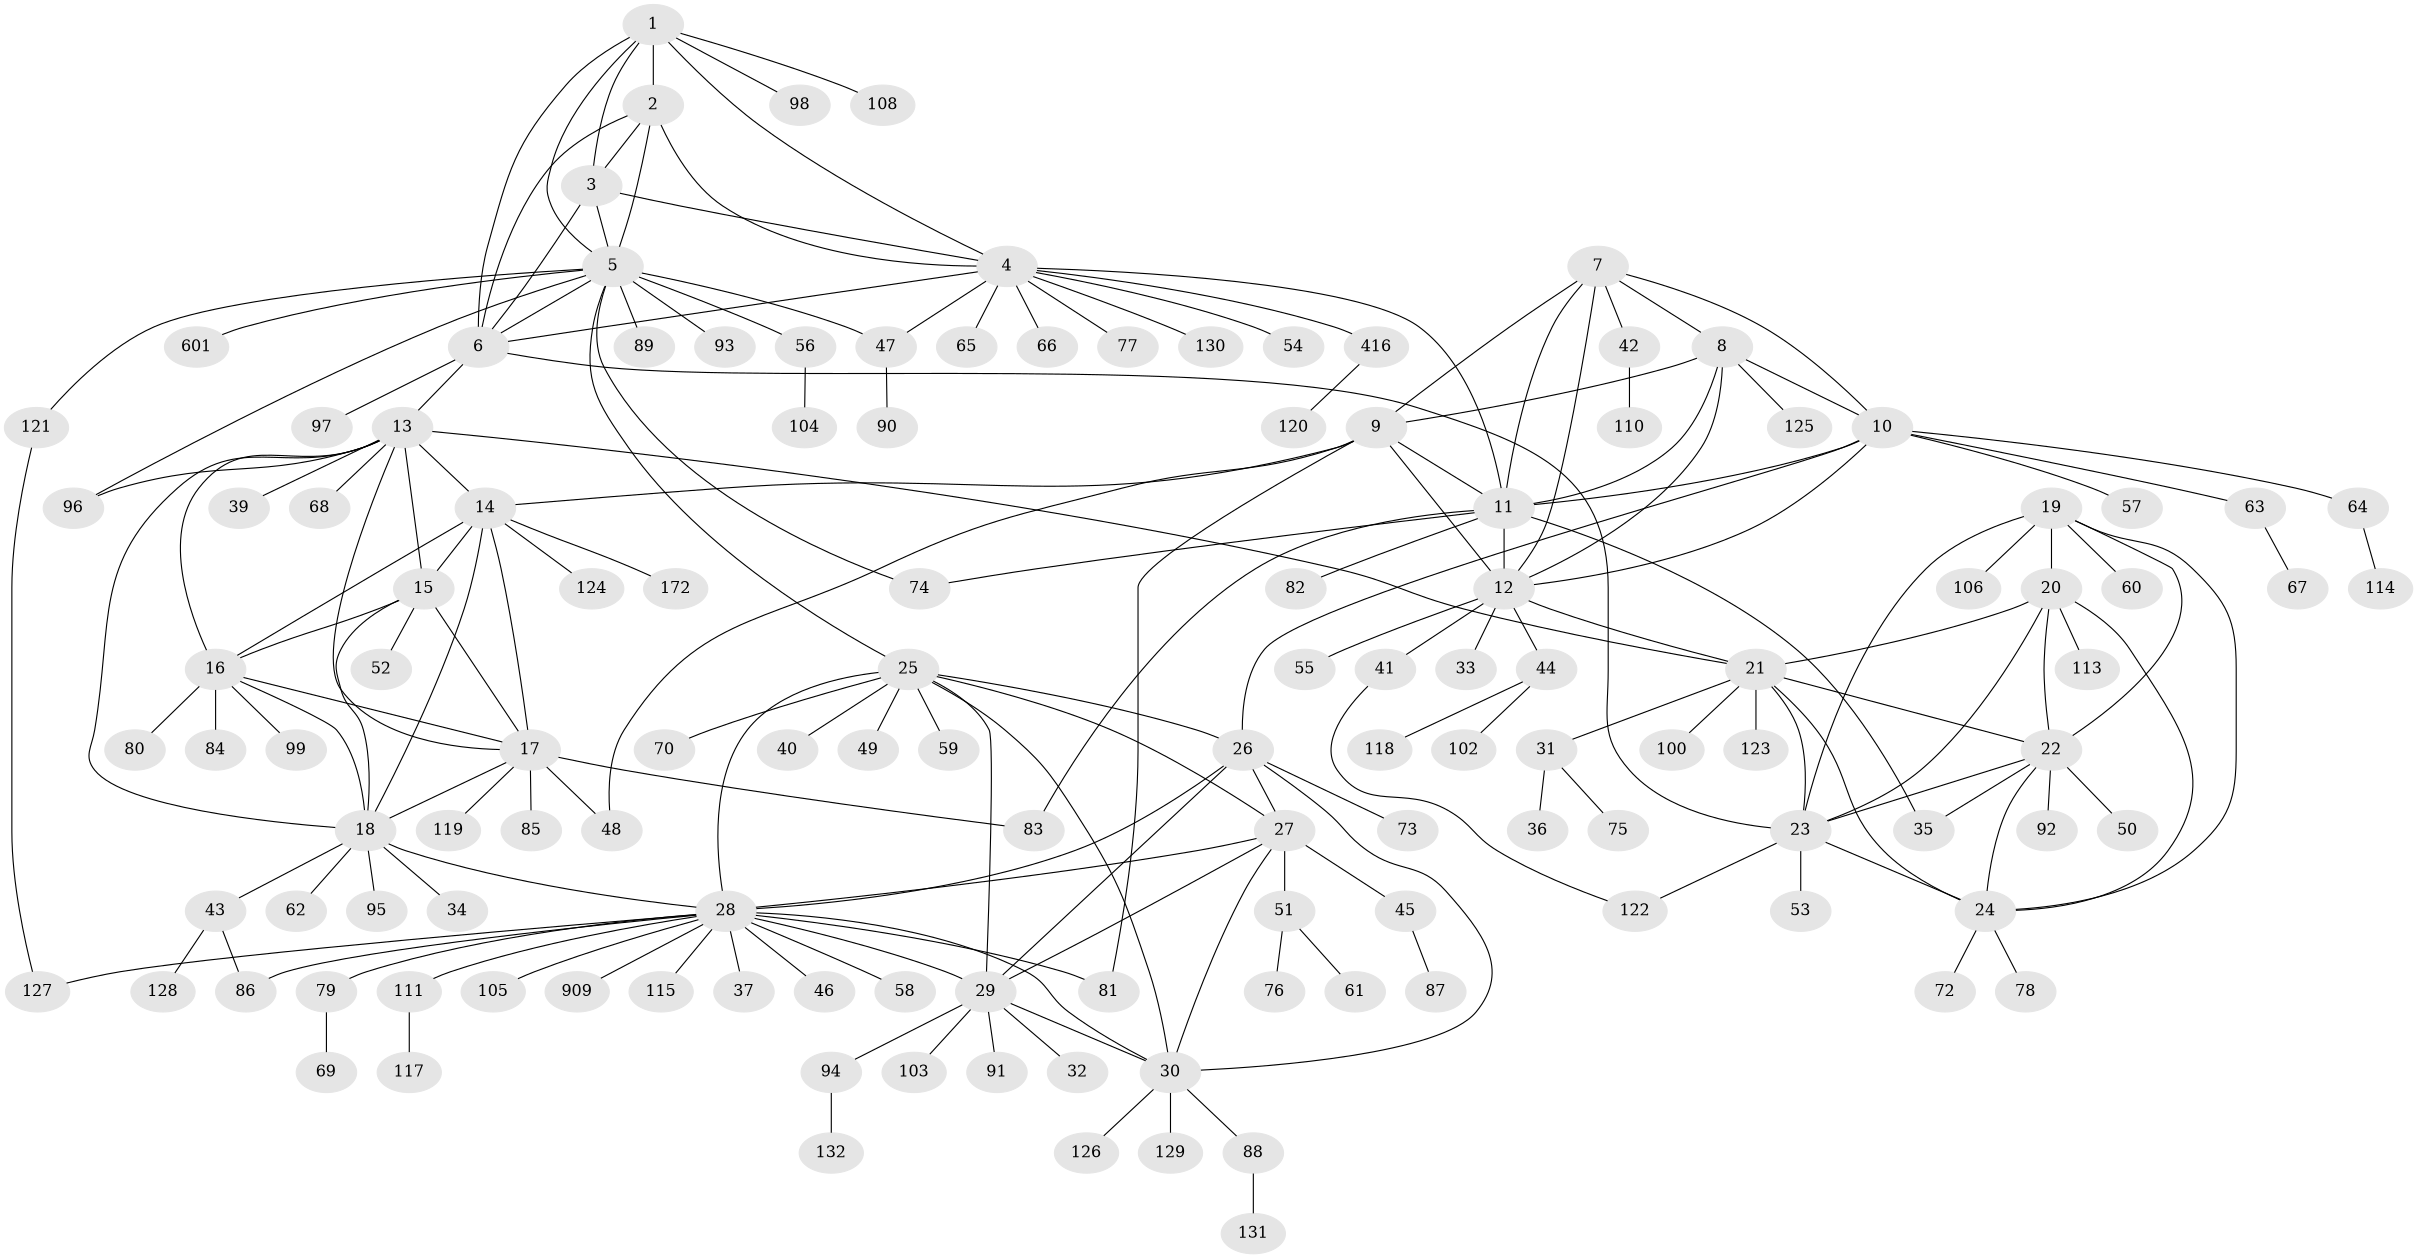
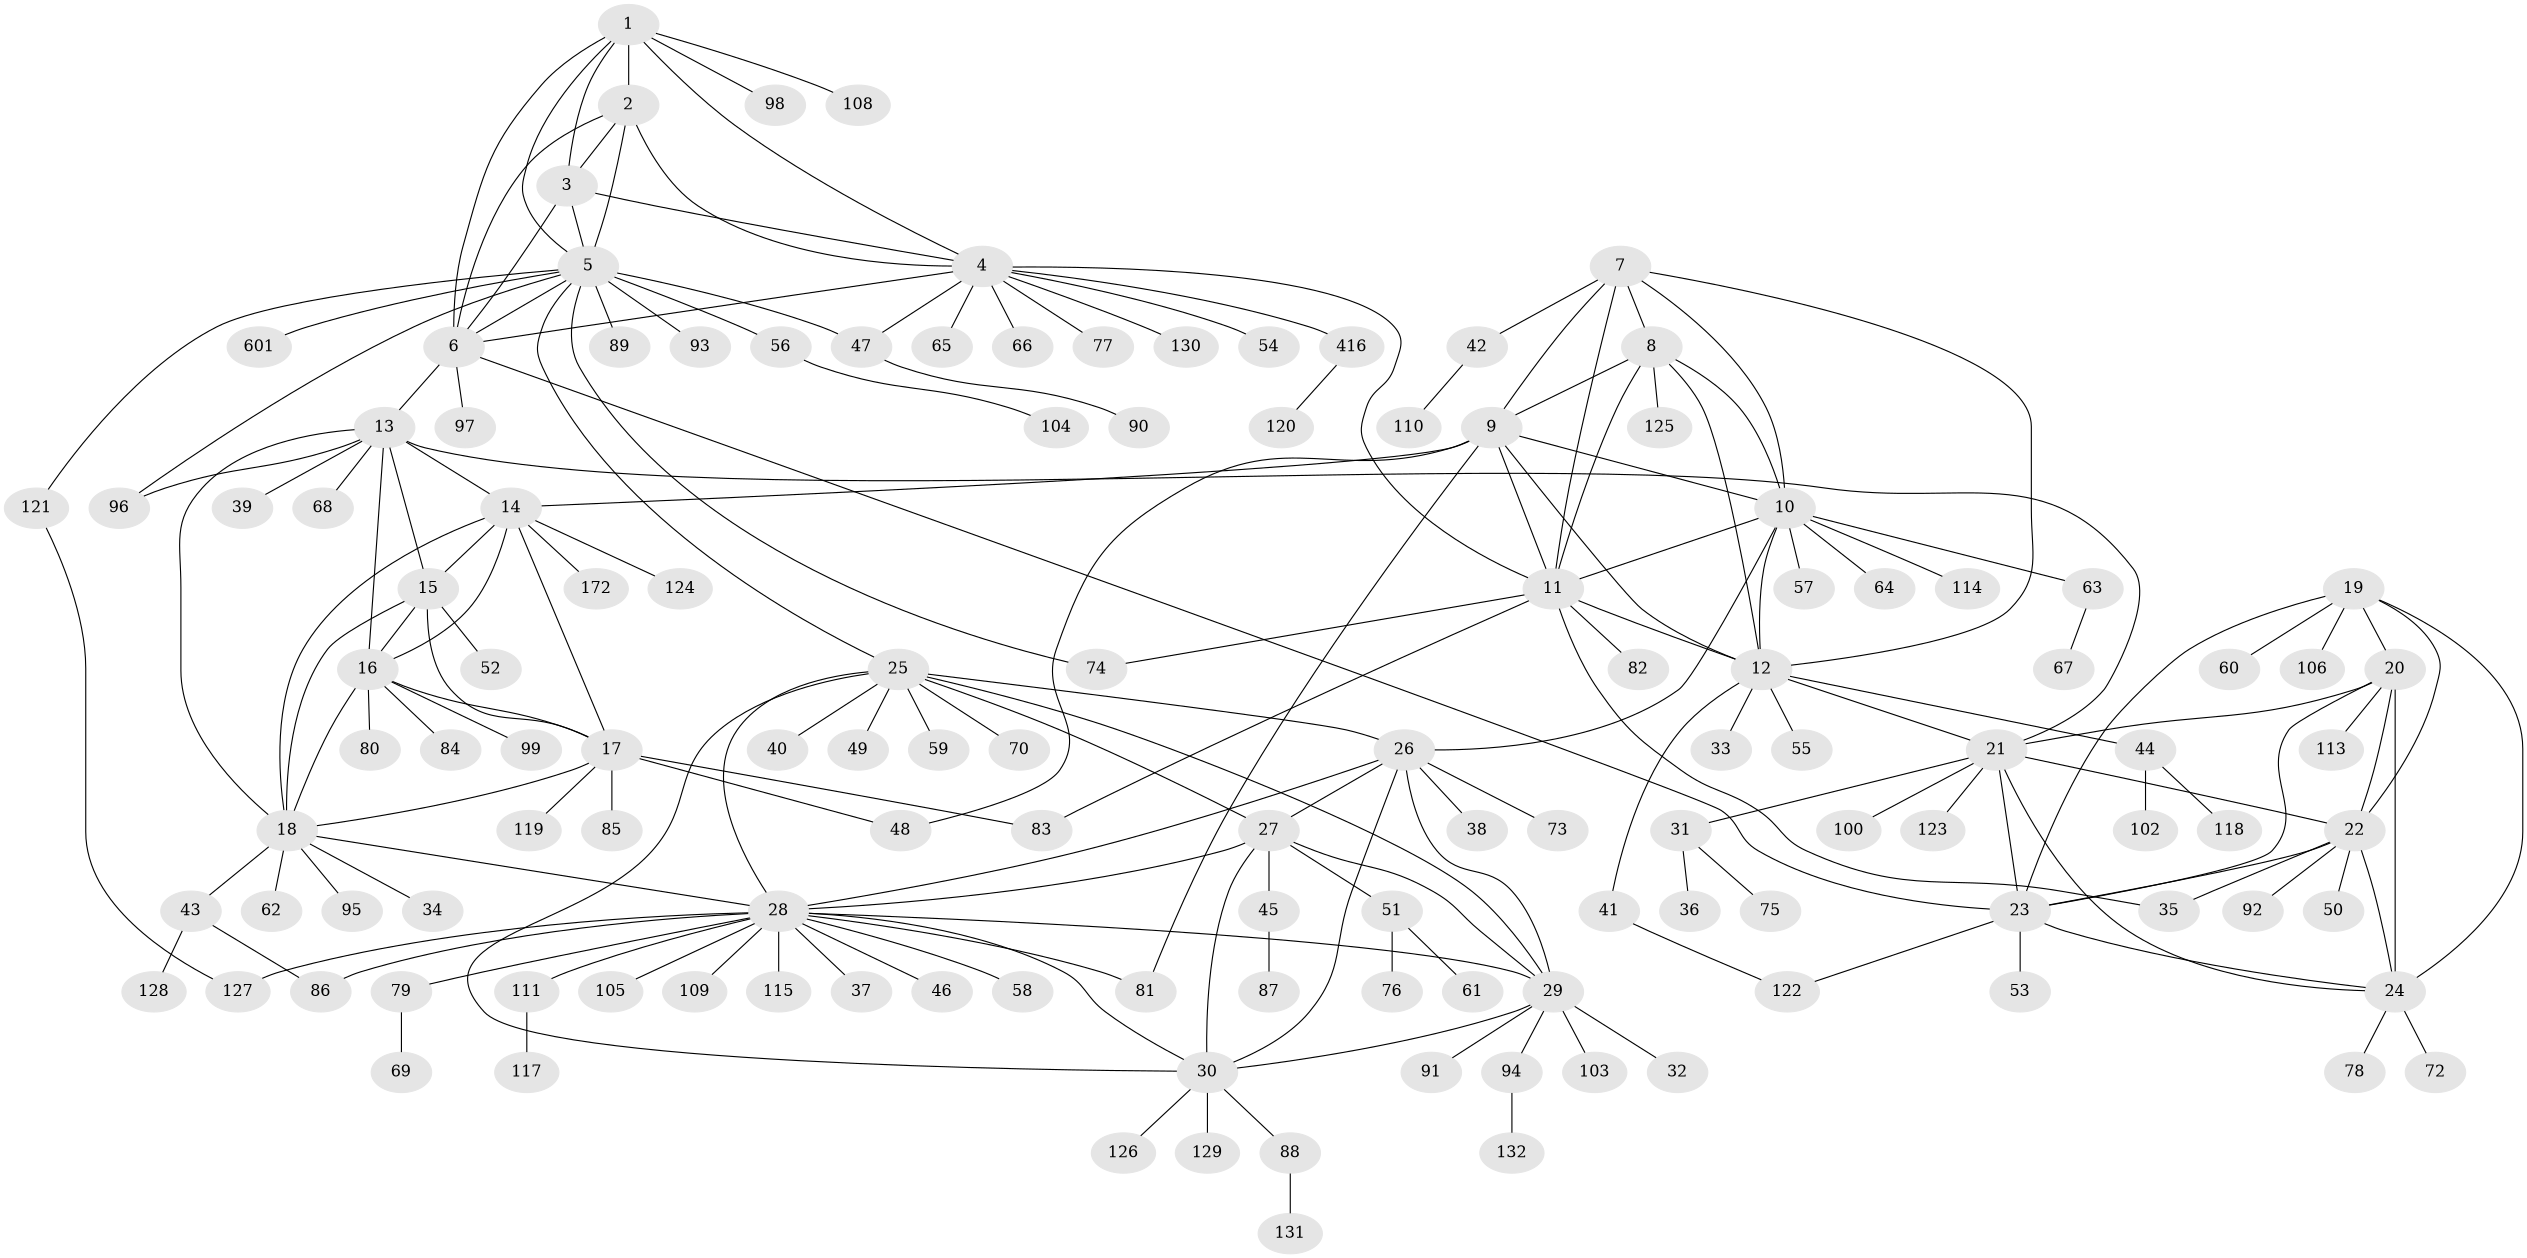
  graph {
    node [color=gray90 style=filled]
    1
    2
    3
    4
    5
    6
    98
    108
    11
    54
    65
    66
    77
    n14 [label=416]
    130
    47
    25
    56
    74
    89
    93
    96
    n23 [label=601]
    121
    13
    23
    97
    12
    82
    83
    35
    120
    26
    28
    27
    29
    30
    40
    49
    59
    70
    90
    104
    127
    14
    21
    15
    16
    17
    18
    39
    68
    24
    53
    122
    7
    8
    9
    10
    42
    125
    48
    81
    57
    63
    64
    114
    33
    41
    44
    55
    110
    n73 [label=172]
    124
+   38
    73
    67
    22
    31
    100
    123
    102
    118
    52
    80
    84
    99
    85
    119
    34
    43
    62
    95
    37
    46
    58
    79
    86
    105
-   109 [label=909]
+   109
    111
    115
    128
    19
    20
    60
    106
    113
    50
    92
    72
    78
    36
    75
    45
    51
    32
    91
    94
    103
    88
    126
    129
    87
    61
    76
    69
    117
    132
    131
    1 -- 2
    1 -- 3
    1 -- 4
    1 -- 5
    1 -- 6
    1 -- 98
    1 -- 108
    2 -- 3
    2 -- 4
    2 -- 5
    2 -- 6
    3 -- 4
    3 -- 5
    3 -- 6
    4 -- 6
    4 -- 11
    4 -- 54
    4 -- 65
    4 -- 66
    4 -- 77
    4 -- n14
    4 -- 130
    4 -- 47
    5 -- 6
    5 -- 47
    5 -- 25
    5 -- 56
    5 -- 74
    5 -- 89
    5 -- 93
    5 -- 96
    5 -- n23
    5 -- 121
    6 -- 13
    6 -- 23
    6 -- 97
    11 -- 74
    11 -- 12
    11 -- 82
    11 -- 83
    11 -- 35
    n14 -- 120
    47 -- 90
    25 -- 26
    25 -- 28
    25 -- 27
    25 -- 29
    25 -- 30
    25 -- 40
    25 -- 49
    25 -- 59
    25 -- 70
    56 -- 104
    121 -- 127
    13 -- 96
    13 -- 14
    13 -- 21
    13 -- 15
    13 -- 16
-   13 -- 17
    13 -- 18
    13 -- 39
    13 -- 68
    23 -- 24
    23 -- 53
    23 -- 122
    12 -- 21
    12 -- 33
    12 -- 41
    12 -- 44
    12 -- 55
    26 -- 28
    26 -- 27
    26 -- 29
    26 -- 30
+   26 -- 38
    26 -- 73
    28 -- 29
    28 -- 30
    28 -- 127
    28 -- 81
    28 -- 37
    28 -- 46
    28 -- 58
    28 -- 79
    28 -- 86
    28 -- 105
    28 -- 109
    28 -- 111
    28 -- 115
    27 -- 28
    27 -- 29
    27 -- 30
    27 -- 45
    27 -- 51
    29 -- 30
    29 -- 32
    29 -- 91
    29 -- 94
    29 -- 103
    30 -- 88
    30 -- 126
    30 -- 129
    14 -- 15
    14 -- 16
    14 -- 17
    14 -- 18
    14 -- n73
    14 -- 124
    21 -- 23
    21 -- 24
    21 -- 22
    21 -- 31
    21 -- 100
    21 -- 123
    15 -- 16
    15 -- 17
    15 -- 18
    15 -- 52
    16 -- 17
    16 -- 18
    16 -- 80
    16 -- 84
    16 -- 99
    17 -- 83
    17 -- 18
    17 -- 48
    17 -- 85
    17 -- 119
    18 -- 28
    18 -- 34
    18 -- 43
    18 -- 62
    18 -- 95
    24 -- 72
    24 -- 78
    7 -- 11
    7 -- 12
    7 -- 8
    7 -- 9
    7 -- 10
    7 -- 42
    8 -- 11
    8 -- 12
    8 -- 9
    8 -- 10
    8 -- 125
    9 -- 11
    9 -- 12
    9 -- 14
+   9 -- 10
    9 -- 48
    9 -- 81
    10 -- 11
    10 -- 12
    10 -- 26
    10 -- 57
    10 -- 63
    10 -- 64
-   64 -- 114
+   10 -- 114
    42 -- 110
    63 -- 67
    41 -- 122
    44 -- 102
    44 -- 118
    22 -- 23
    22 -- 35
    22 -- 24
    22 -- 50
    22 -- 92
    31 -- 36
    31 -- 75
    43 -- 86
    43 -- 128
    79 -- 69
    111 -- 117
    19 -- 23
    19 -- 24
    19 -- 22
    19 -- 20
    19 -- 60
    19 -- 106
    20 -- 23
    20 -- 21
    20 -- 24
    20 -- 22
    20 -- 113
    45 -- 87
    51 -- 61
    51 -- 76
    94 -- 132
    88 -- 131
  }
